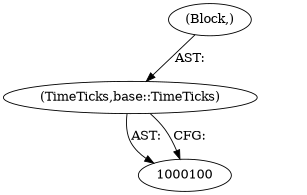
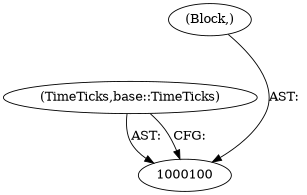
  digraph {
    n1 [label="(TimeTicks,base::TimeTicks)"]
    1000100
    n3 [label="(Block,)"]
    n1 -> 1000100 [label="AST: "]
    n1 -> 1000100 [label="CFG: "]
-   n3 -> n1 [label="AST: "]
+   n3 -> 1000100 [label="AST: "]
  }
